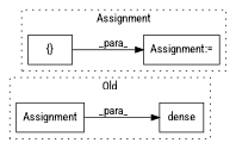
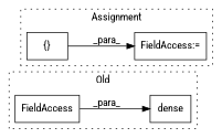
  digraph {
    fontname="Roboto Condensed"
    rankdir=LR
    node [fontname="Roboto Condensed" shape=box]
    edge [fontname="Roboto Condensed"]
    n1 [a=32 l="6,1" label=dense s="1144,1181"]
-   n2 [a=22 l=18 label=Assignment s=1163]
+   n2 [a=22 l=18 label=FieldAccess s=1163]
    n3 [a=4 l="1,1" label="{}" s="690,708"]
-   n4 [a=7 l=2 label="Assignment:=" s=751]
+   n4 [a=7 l=2 label="FieldAccess:=" s=751]
    subgraph cluster_1 {
      label=Old
      style=dotted
      n1
      n2
    }
    subgraph cluster_2 {
      label=Assignment
      style=dotted
      n3
      n4
    }
    n2 -> n1 [label=_para_]
    n3 -> n4 [label=_para_]
  }
